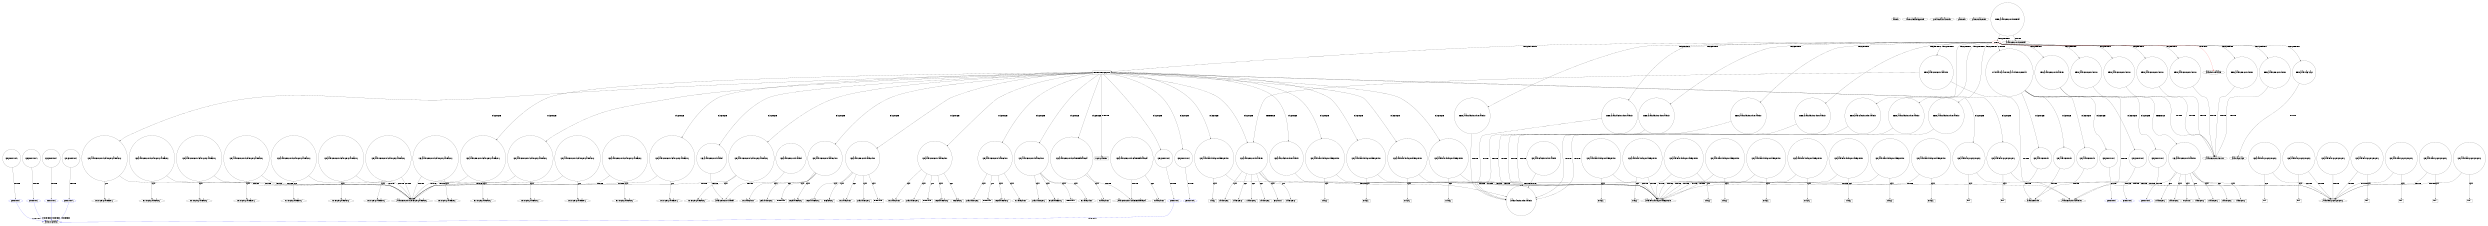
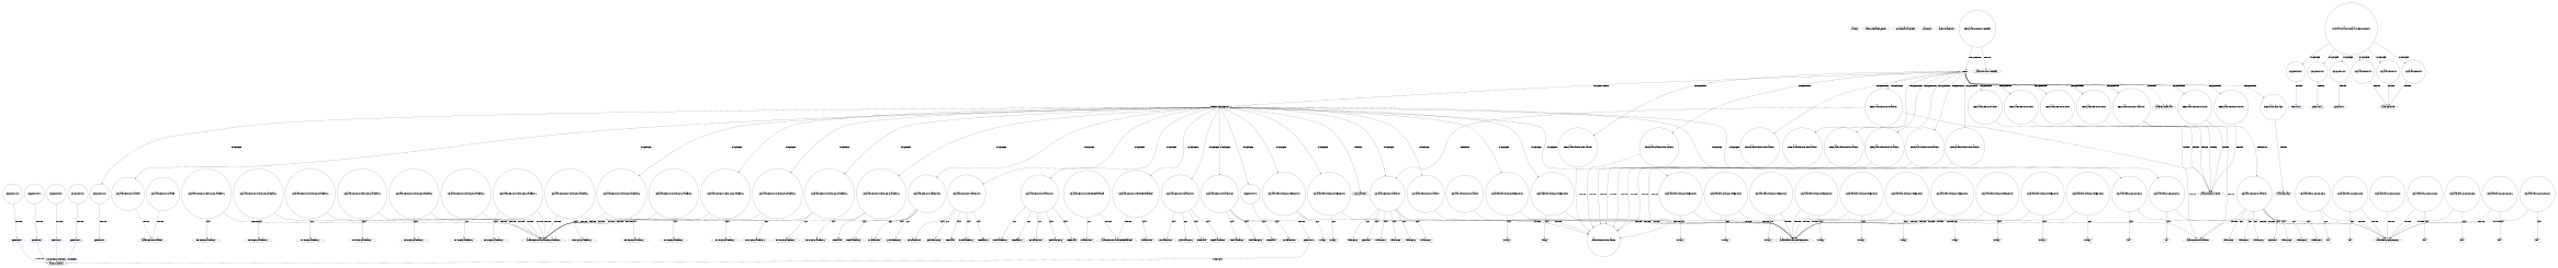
  digraph {
    node [isFrameworkType=false vertexType=VARIABLE_EXPRESION shape=circle]
    baseInfo [category=pattern graphId=907 isAnonymous=false possibleRelation=true isFrameworkType="" vertexType="" shape=""]
    frameworkRelatedTypesInfo [0="javafx.fxml.Initializable" isFrameworkType="" vertexType="" shape=""]
    possibleCollaborationsInfo [0="907~INSTANTIATION-~javafx.fxml.Initializable ~javafx.util.Callback ~false~true" 1="907~INSTANTIATION-~javafx.fxml.Initializable ~javafx.util.Callback ~false~true" 2="907~INSTANTIATION-~javafx.fxml.Initializable ~javafx.util.Callback ~false~true" 3="907~INSTANTIATION-~javafx.fxml.Initializable ~javafx.util.Callback ~false~true" 4="907~INSTANTIATION-CLIENT_METHOD_DECLARATION-~javafx.fxml.Initializable ~javafx.util.Callback ~false~true" isFrameworkType="" vertexType="" shape=""]
    patternInfo [frequency=2.0 patternRootClient=0 isFrameworkType="" vertexType="" shape=""]
    patternInstancesInfo [0="bianconejo-CEFX~/bianconejo-CEFX/CEFX-master/src/cefx/CEPrincipalController.java~CEPrincipalController~2114" 1="bianconejo-CEFX~/bianconejo-CEFX/CEFX-master/src/cefx/CECommandeController.java~CECommandeController~2084" isFrameworkType="" vertexType="" shape=""]
    n6 [label="javafx.util.Callback" vertexType=FRAMEWORK_INTERFACE_TYPE shape=""]
    n7 [color=blue label=ANONYMOUS vertexType=REFERENCE_ANONYMOUS_DECLARATION shape=""]
    n8 [color=blue label=ANONYMOUS vertexType=REFERENCE_ANONYMOUS_DECLARATION shape=""]
    n9 [color=blue label=ANONYMOUS vertexType=REFERENCE_ANONYMOUS_DECLARATION shape=""]
    n10 [color=blue label=ANONYMOUS vertexType=REFERENCE_ANONYMOUS_DECLARATION shape=""]
    n11 [color=blue label=ANONYMOUS vertexType=REFERENCE_ANONYMOUS_DECLARATION shape=""]
    n12 [label="VAR:ANONYMOUS"]
    n13 [label="VAR:ANONYMOUS"]
    n14 [label="VAR:ANONYMOUS"]
    n15 [label="VAR:ANONYMOUS"]
    n16 [label="VAR:ANONYMOUS"]
    n17 [label=METHOD_DECLARATION shape=box vertexType=CLIENT_METHOD_DECLARATION]
    n18 [label="VAR:javafx.scene.control.cell.PropertyValueFactory"]
    n19 [label="VAR:javafx.scene.control.cell.PropertyValueFactory"]
    n20 [label="VAR:javafx.scene.control.cell.PropertyValueFactory"]
    n21 [label="VAR:javafx.scene.control.cell.PropertyValueFactory"]
    n22 [label="VAR:javafx.scene.control.cell.PropertyValueFactory"]
    n23 [label="VAR:ANONYMOUS"]
    n24 [label="VAR:javafx.scene.control.Labeled"]
    n25 [label="VAR:javafx.scene.control.TableColumn"]
    n26 [label="VAR:javafx.scene.control.TableColumn"]
    n27 [label="VAR:javafx.scene.control.TableColumn"]
    n28 [label="VAR:javafx.scene.control.TableColumn"]
    n29 [label="VAR:javafx.scene.control.TableColumn"]
    n30 [label="super.updateItem()" shape=box vertexType=SUPER_CALL]
    n31 [label="VAR:javafx.collections.ObservableList"]
    n32 [label="VAR:javafx.beans.binding.DoubleExpression"]
    n33 [label="VAR:javafx.beans.binding.DoubleExpression"]
    n34 [label="VAR:javafx.beans.binding.DoubleExpression"]
    n35 [label="VAR:javafx.beans.binding.DoubleExpression"]
    n36 [label="VAR:javafx.beans.binding.DoubleExpression"]
    n37 [label="VAR:javafx.scene.control.TableView"]
    n38 [label="VAR:javafx.scene.control.cell.TextFieldTableCell"]
    n39 [label="VAR:javafx.beans.property.Property"]
    n40 [label="VAR:javafx.beans.property.Property"]
    n41 [label="new PropertyValueFactory()" vertexType=CONSTRUCTOR_CALL shape=""]
    n42 [label="javafx.scene.control.cell.PropertyValueFactory" vertexType=FRAMEWORK_CLASS_TYPE shape=""]
    n43 [label="new PropertyValueFactory()" vertexType=CONSTRUCTOR_CALL shape=""]
    n44 [label="new PropertyValueFactory()" vertexType=CONSTRUCTOR_CALL shape=""]
    n45 [label="new PropertyValueFactory()" vertexType=CONSTRUCTOR_CALL shape=""]
    n46 [label="new PropertyValueFactory()" vertexType=CONSTRUCTOR_CALL shape=""]
    n47 [color=blue label=ANONYMOUS vertexType=REFERENCE_ANONYMOUS_DECLARATION shape=""]
    n48 [label="javafx.scene.control.Labeled" vertexType=FRAMEWORK_CLASS_TYPE shape=""]
    n49 [label="new TableColumn()" vertexType=CONSTRUCTOR_CALL shape=""]
    n50 [label="prefWidthProperty()" shape=box vertexType=INSIDE_CALL]
    n51 [label="setResizable()" shape=box vertexType=INSIDE_CALL]
    n52 [label="setCellValueFactory()" shape=box vertexType=INSIDE_CALL]
    n53 [label="new TableColumn()" vertexType=CONSTRUCTOR_CALL shape=""]
    n54 [label="prefWidthProperty()" shape=box vertexType=INSIDE_CALL]
    n55 [label="setResizable()" shape=box vertexType=INSIDE_CALL]
    n56 [label="setCellValueFactory()" shape=box vertexType=INSIDE_CALL]
    n57 [label="setCellFactory()" shape=box vertexType=INSIDE_CALL]
    n58 [label="new TableColumn()" vertexType=CONSTRUCTOR_CALL shape=""]
    n59 [label="prefWidthProperty()" shape=box vertexType=INSIDE_CALL]
    n60 [label="setResizable()" shape=box vertexType=INSIDE_CALL]
    n61 [label="setCellValueFactory()" shape=box vertexType=INSIDE_CALL]
    n62 [label="setCellFactory()" shape=box vertexType=INSIDE_CALL]
    n63 [label="new TableColumn()" vertexType=CONSTRUCTOR_CALL shape=""]
    n64 [label="prefWidthProperty()" shape=box vertexType=INSIDE_CALL]
    n65 [label="setResizable()" shape=box vertexType=INSIDE_CALL]
    n66 [label="setCellValueFactory()" shape=box vertexType=INSIDE_CALL]
    n67 [label="new TableColumn()" vertexType=CONSTRUCTOR_CALL shape=""]
    n68 [label="prefWidthProperty()" shape=box vertexType=INSIDE_CALL]
    n69 [label="setResizable()" shape=box vertexType=INSIDE_CALL]
    n70 [label="setCellValueFactory()" shape=box vertexType=INSIDE_CALL]
    n71 [label="javafx.collections.ObservableList" vertexType=FRAMEWORK_INTERFACE_TYPE]
    n72 [label="multiply()" shape=box vertexType=INSIDE_CALL]
    n73 [label="javafx.beans.binding.DoubleExpression" vertexType=FRAMEWORK_CLASS_TYPE shape=""]
    n74 [label="multiply()" shape=box vertexType=INSIDE_CALL]
    n75 [label="multiply()" shape=box vertexType=INSIDE_CALL]
    n76 [label="multiply()" shape=box vertexType=INSIDE_CALL]
    n77 [label="multiply()" shape=box vertexType=INSIDE_CALL]
    n78 [label="javafx.scene.control.TableView" vertexType=FRAMEWORK_CLASS_TYPE shape=""]
    n79 [label="widthProperty()" shape=box vertexType=INSIDE_CALL]
    n80 [label="widthProperty()" shape=box vertexType=INSIDE_CALL]
    n81 [label="widthProperty()" shape=box vertexType=INSIDE_CALL]
    n82 [label="widthProperty()" shape=box vertexType=INSIDE_CALL]
    n83 [label="widthProperty()" shape=box vertexType=INSIDE_CALL]
    n84 [label="getColumns()" shape=box vertexType=INSIDE_CALL]
    n85 [label="javafx.scene.control.cell.TextFieldTableCell" vertexType=FRAMEWORK_CLASS_TYPE shape=""]
    n86 [label="forTableColumn()" shape=box vertexType=INSIDE_CALL]
    n87 [label="javafx.beans.property.Property" vertexType=FRAMEWORK_INTERFACE_TYPE shape=""]
    n88 [label="bind()" shape=box vertexType=INSIDE_CALL]
    n89 [label="bind()" shape=box vertexType=INSIDE_CALL]
    n90 [color=red label=CLIENT vertexType=ROOT_CLIENT_CLASS_DECLARATION shape=""]
    n91 [label="FIELD:javafx.scene.control.Button" vertexType=FIELD_DECLARATION]
    n92 [label="FIELD:javafx.scene.control.Button" vertexType=FIELD_DECLARATION]
    n93 [label="FIELD:javafx.scene.control.Button" vertexType=FIELD_DECLARATION]
    n94 [label="FIELD:javafx.scene.control.Button" vertexType=FIELD_DECLARATION]
    n95 [label="FIELD:javafx.scene.control.Button" vertexType=FIELD_DECLARATION]
    n96 [label="FIELD:javafx.scene.control.Button" vertexType=FIELD_DECLARATION]
    n97 [label="FIELD:javafx.collections.ObservableList" vertexType=FIELD_DECLARATION]
    n98 [label="FIELD:javafx.collections.ObservableList" vertexType=FIELD_DECLARATION]
    n99 [label="FIELD:javafx.collections.ObservableList" vertexType=FIELD_DECLARATION]
    n100 [label="FIELD:javafx.collections.ObservableList" vertexType=FIELD_DECLARATION]
    n101 [label="FIELD:javafx.collections.ObservableList" vertexType=FIELD_DECLARATION]
    n102 [label="FIELD:javafx.collections.ObservableList" vertexType=FIELD_DECLARATION]
    n103 [label="FIELD:javafx.collections.ObservableList" vertexType=FIELD_DECLARATION]
    n104 [label="FIELD:javafx.collections.ObservableList" vertexType=FIELD_DECLARATION]
    n105 [label="void initialize(java.net.URL,java.util.ResourceBundle)" vertexType=OVERRIDING_METHOD_DECLARATION]
    n106 [label="javafx.fxml.Initializable" vertexType=FRAMEWORK_INTERFACE_TYPE shape=""]
    n107 [label="FIELD:javafx.scene.control.TableView" vertexType=FIELD_DECLARATION]
    n108 [label="FIELD:javafx.scene.control.TableView" vertexType=FIELD_DECLARATION]
    n109 [label="FIELD:javafx.stage.Stage" vertexType=FIELD_DECLARATION]
    n110 [label="javafx.scene.control.Button" vertexType=FRAMEWORK_CLASS_TYPE shape=""]
    n111 [label="VAR:ANONYMOUS"]
    n112 [label="VAR:ANONYMOUS"]
    n113 [label="VAR:ANONYMOUS"]
    n114 [label="VAR:javafx.scene.Node"]
    n115 [label="VAR:javafx.scene.Node"]
    n116 [label="VAR:javafx.scene.Node"]
    n117 [label="FIELD:javafx.scene.control.TextField" vertexType=FIELD_DECLARATION]
    n118 [label="javafx.scene.control.TextField" vertexType=FRAMEWORK_CLASS_TYPE shape=""]
    n119 [label="VAR:javafx.scene.control.TableView"]
    n120 [label="javafx.stage.Stage" vertexType=FRAMEWORK_CLASS_TYPE shape=""]
    n121 [color=blue label=ANONYMOUS vertexType=REFERENCE_ANONYMOUS_DECLARATION shape=""]
    n122 [color=blue label=ANONYMOUS vertexType=REFERENCE_ANONYMOUS_DECLARATION shape=""]
    n123 [color=blue label=ANONYMOUS vertexType=REFERENCE_ANONYMOUS_DECLARATION shape=""]
    n124 [label="javafx.scene.Node" vertexType=FRAMEWORK_CLASS_TYPE shape=""]
    n125 [label="widthProperty()" shape=box vertexType=INSIDE_CALL]
    n126 [label="widthProperty()" shape=box vertexType=INSIDE_CALL]
    n127 [label="widthProperty()" shape=box vertexType=INSIDE_CALL]
    n128 [label="widthProperty()" shape=box vertexType=INSIDE_CALL]
    n129 [label="widthProperty()" shape=box vertexType=INSIDE_CALL]
    n130 [label="widthProperty()" shape=box vertexType=INSIDE_CALL]
    n131 [label="getColumns()" shape=box vertexType=INSIDE_CALL]
    n132 [label="VAR:javafx.scene.control.cell.PropertyValueFactory"]
    n133 [label="new PropertyValueFactory()" vertexType=CONSTRUCTOR_CALL shape=""]
    n134 [label="VAR:javafx.scene.control.cell.PropertyValueFactory"]
    n135 [label="new PropertyValueFactory()" vertexType=CONSTRUCTOR_CALL shape=""]
    n136 [label="VAR:javafx.scene.control.cell.PropertyValueFactory"]
    n137 [label="new PropertyValueFactory()" vertexType=CONSTRUCTOR_CALL shape=""]
    n138 [label="VAR:javafx.scene.control.cell.PropertyValueFactory"]
    n139 [label="new PropertyValueFactory()" vertexType=CONSTRUCTOR_CALL shape=""]
    n140 [label="VAR:javafx.scene.control.cell.PropertyValueFactory"]
    n141 [label="new PropertyValueFactory()" vertexType=CONSTRUCTOR_CALL shape=""]
    n142 [label="VAR:javafx.scene.control.cell.PropertyValueFactory"]
    n143 [label="new PropertyValueFactory()" vertexType=CONSTRUCTOR_CALL shape=""]
    n144 [label="VAR:javafx.scene.control.cell.PropertyValueFactory"]
    n145 [label="new PropertyValueFactory()" vertexType=CONSTRUCTOR_CALL shape=""]
    n146 [label="VAR:javafx.scene.control.cell.PropertyValueFactory"]
    n147 [label="new PropertyValueFactory()" vertexType=CONSTRUCTOR_CALL shape=""]
    n148 [label="VAR:javafx.scene.control.cell.PropertyValueFactory"]
    n149 [label="new PropertyValueFactory()" vertexType=CONSTRUCTOR_CALL shape=""]
    n150 [label="VAR:javafx.collections.ObservableList"]
    n151 [label="VAR:javafx.beans.binding.DoubleExpression"]
    n152 [label="multiply()" shape=box vertexType=INSIDE_CALL]
    n153 [label="VAR:javafx.beans.binding.DoubleExpression"]
    n154 [label="multiply()" shape=box vertexType=INSIDE_CALL]
    n155 [label="VAR:javafx.beans.binding.DoubleExpression"]
    n156 [label="multiply()" shape=box vertexType=INSIDE_CALL]
    n157 [label="VAR:javafx.beans.binding.DoubleExpression"]
    n158 [label="multiply()" shape=box vertexType=INSIDE_CALL]
    n159 [label="VAR:javafx.beans.binding.DoubleExpression"]
    n160 [label="multiply()" shape=box vertexType=INSIDE_CALL]
    n161 [label="VAR:javafx.beans.binding.DoubleExpression"]
    n162 [label="multiply()" shape=box vertexType=INSIDE_CALL]
    n163 [label="VAR:javafx.beans.binding.DoubleExpression"]
    n164 [label="multiply()" shape=box vertexType=INSIDE_CALL]
    n165 [label="VAR:javafx.beans.binding.DoubleExpression"]
    n166 [label="multiply()" shape=box vertexType=INSIDE_CALL]
    n167 [label="VAR:javafx.beans.binding.DoubleExpression"]
    n168 [label="multiply()" shape=box vertexType=INSIDE_CALL]
    n169 [label="VAR:javafx.scene.control.Labeled"]
    n170 [label="VAR:javafx.scene.control.cell.TextFieldTableCell"]
    n171 [label="forTableColumn()" shape=box vertexType=INSIDE_CALL]
    n172 [label="VAR:javafx.beans.property.Property"]
    n173 [label="bind()" shape=box vertexType=INSIDE_CALL]
    n174 [label="VAR:javafx.beans.property.Property"]
    n175 [label="bind()" shape=box vertexType=INSIDE_CALL]
    n176 [label="VAR:javafx.beans.property.Property"]
    n177 [label="bind()" shape=box vertexType=INSIDE_CALL]
    n178 [label="VAR:javafx.beans.property.Property"]
    n179 [label="bind()" shape=box vertexType=INSIDE_CALL]
    n180 [label="VAR:javafx.beans.property.Property"]
    n181 [label="bind()" shape=box vertexType=INSIDE_CALL]
    n182 [label="VAR:javafx.beans.property.Property"]
    n183 [label="bind()" shape=box vertexType=INSIDE_CALL]
    n184 [label="VAR:javafx.beans.property.Property"]
    n7 -> n6 [color=blue label=IMPLEMENT]
    n8 -> n6 [color=blue label=IMPLEMENT]
    n9 -> n6 [color=blue label=IMPLEMENT]
    n10 -> n6 [color=blue label=IMPLEMENT]
    n11 -> n6 [color=blue label=IMPLEMENT]
    n12 -> n10 [label=OF_TYPE]
    n13 -> n9 [label=OF_TYPE]
    n14 -> n8 [label=OF_TYPE]
    n15 -> n11 [label=OF_TYPE]
    n16 -> n7 [label=OF_TYPE]
    n17 -> n15 [label=INSTANTIATE]
    n17 -> n18 [label=INSTANTIATE]
    n17 -> n19 [label=INSTANTIATE]
    n17 -> n20 [label=INSTANTIATE]
    n17 -> n21 [label=INSTANTIATE]
    n17 -> n22 [label=INSTANTIATE]
    n17 -> n23 [label=INSTANTIATE]
    n17 -> n24 [label=INSTANTIATE]
    n17 -> n25 [label=INSTANTIATE]
    n17 -> n26 [label=INSTANTIATE]
    n17 -> n27 [label=INSTANTIATE]
    n17 -> n28 [label=INSTANTIATE]
    n17 -> n29 [label=INSTANTIATE]
    n17 -> n30 [label=OVERRIDE]
    n17 -> n31 [label=INSTANTIATE]
    n17 -> n32 [label=INSTANTIATE]
    n17 -> n33 [label=INSTANTIATE]
    n17 -> n34 [label=INSTANTIATE]
    n17 -> n35 [label=INSTANTIATE]
    n17 -> n36 [label=INSTANTIATE]
    n17 -> n37 [label=INSTANTIATE]
    n17 -> n38 [label=INSTANTIATE]
    n17 -> n39 [label=INSTANTIATE]
    n17 -> n40 [label=INSTANTIATE]
    n18 -> n41 [label=CALL]
    n18 -> n42 [label=OF_TYPE]
    n19 -> n42 [label=OF_TYPE]
    n19 -> n43 [label=CALL]
    n20 -> n42 [label=OF_TYPE]
    n20 -> n44 [label=CALL]
    n21 -> n42 [label=OF_TYPE]
    n21 -> n45 [label=CALL]
    n22 -> n42 [label=OF_TYPE]
    n22 -> n46 [label=CALL]
    n23 -> n47 [label=OF_TYPE]
    n24 -> n48 [label=OF_TYPE]
    n25 -> n49 [label=CALL]
    n25 -> n50 [label=CALL]
    n25 -> n51 [label=CALL]
    n25 -> n52 [label=CALL]
    n26 -> n53 [label=CALL]
    n26 -> n54 [label=CALL]
    n26 -> n55 [label=CALL]
    n26 -> n56 [label=CALL]
    n26 -> n57 [label=CALL]
    n27 -> n58 [label=CALL]
    n27 -> n59 [label=CALL]
    n27 -> n60 [label=CALL]
    n27 -> n61 [label=CALL]
    n27 -> n62 [label=CALL]
    n28 -> n63 [label=CALL]
    n28 -> n64 [label=CALL]
    n28 -> n65 [label=CALL]
    n28 -> n66 [label=CALL]
    n29 -> n67 [label=CALL]
    n29 -> n68 [label=CALL]
    n29 -> n69 [label=CALL]
    n29 -> n70 [label=CALL]
    n31 -> n71 [label=OF_TYPE]
    n32 -> n72 [label=CALL]
    n32 -> n73 [label=OF_TYPE]
    n33 -> n73 [label=OF_TYPE]
    n33 -> n74 [label=CALL]
    n34 -> n73 [label=OF_TYPE]
    n34 -> n75 [label=CALL]
    n35 -> n73 [label=OF_TYPE]
    n35 -> n76 [label=CALL]
    n36 -> n73 [label=OF_TYPE]
    n36 -> n77 [label=CALL]
    n37 -> n78 [label=OF_TYPE]
    n37 -> n79 [label=CALL]
    n37 -> n80 [label=CALL]
    n37 -> n81 [label=CALL]
    n37 -> n82 [label=CALL]
    n37 -> n83 [label=CALL]
    n37 -> n84 [label=CALL]
    n38 -> n85 [label=OF_TYPE]
    n38 -> n86 [label=CALL]
    n39 -> n87 [label=OF_TYPE]
    n39 -> n88 [label=CALL]
    n40 -> n87 [label=OF_TYPE]
    n40 -> n89 [label=CALL]
    n90 -> n17 [label=DECLARE_METHOD]
    n90 -> n91 [label=DECLARE_FIELD]
    n90 -> n92 [label=DECLARE_FIELD]
    n90 -> n93 [label=DECLARE_FIELD]
    n90 -> n94 [label=DECLARE_FIELD]
    n90 -> n95 [label=DECLARE_FIELD]
    n90 -> n96 [label=DECLARE_FIELD]
    n90 -> n97 [label=DECLARE_FIELD]
    n90 -> n98 [label=DECLARE_FIELD]
    n90 -> n99 [label=DECLARE_FIELD]
    n90 -> n100 [label=DECLARE_FIELD]
    n90 -> n101 [label=DECLARE_FIELD]
    n90 -> n102 [label=DECLARE_FIELD]
    n90 -> n103 [label=DECLARE_FIELD]
    n90 -> n104 [label=DECLARE_FIELD]
-   n90 -> n105 [label=OVERRIDE]
    n90 -> n106 [color=red label=IMPLEMENT]
    n90 -> n107 [label=DECLARE_FIELD]
    n90 -> n108 [label=DECLARE_FIELD]
    n90 -> n109 [label=DECLARE_FIELD]
    n91 -> n110 [label=OF_TYPE]
    n92 -> n110 [label=OF_TYPE]
    n93 -> n110 [label=OF_TYPE]
    n94 -> n110 [label=OF_TYPE]
    n95 -> n110 [label=OF_TYPE]
    n96 -> n110 [label=OF_TYPE]
    n97 -> n71 [label=OF_TYPE]
    n98 -> n71 [label=OF_TYPE]
    n99 -> n71 [label=OF_TYPE]
    n100 -> n71 [label=OF_TYPE]
    n101 -> n71 [label=OF_TYPE]
    n102 -> n71 [label=OF_TYPE]
    n103 -> n71 [label=OF_TYPE]
    n104 -> n71 [label=OF_TYPE]
    n105 -> n111 [label=INSTANTIATE]
    n105 -> n112 [label=INSTANTIATE]
    n105 -> n113 [label=INSTANTIATE]
    n105 -> n114 [label=INSTANTIATE]
    n105 -> n115 [label=INSTANTIATE]
    n105 -> n116 [label=INSTANTIATE]
    n107 -> n37 [label=REFERENCE]
    n107 -> n78 [label=OF_TYPE]
    n108 -> n78 [label=OF_TYPE]
    n108 -> n119 [label=REFERENCE]
    n109 -> n120 [label=OF_TYPE]
    n111 -> n121 [label=OF_TYPE]
    n112 -> n122 [label=OF_TYPE]
    n113 -> n123 [label=OF_TYPE]
    n114 -> n124 [label=OF_TYPE]
    n115 -> n124 [label=OF_TYPE]
    n116 -> n124 [label=OF_TYPE]
    n117 -> n90 [label=DECLARE_FIELD]
    n117 -> n118 [label=OF_TYPE]
    n119 -> n78 [label=OF_TYPE]
    n119 -> n125 [label=CALL]
    n119 -> n126 [label=CALL]
    n119 -> n127 [label=CALL]
    n119 -> n128 [label=CALL]
    n119 -> n129 [label=CALL]
    n119 -> n130 [label=CALL]
    n119 -> n131 [label=CALL]
    n132 -> n42 [label=OF_TYPE]
    n132 -> n133 [label=CALL]
    n134 -> n42 [label=OF_TYPE]
    n134 -> n135 [label=CALL]
    n136 -> n42 [label=OF_TYPE]
    n136 -> n137 [label=CALL]
    n138 -> n42 [label=OF_TYPE]
    n138 -> n139 [label=CALL]
    n140 -> n42 [label=OF_TYPE]
    n140 -> n141 [label=CALL]
    n142 -> n42 [label=OF_TYPE]
    n142 -> n143 [label=CALL]
    n144 -> n42 [label=OF_TYPE]
    n144 -> n145 [label=CALL]
    n146 -> n42 [label=OF_TYPE]
    n146 -> n147 [label=CALL]
    n148 -> n42 [label=OF_TYPE]
    n148 -> n149 [label=CALL]
    n150 -> n71 [label=OF_TYPE]
    n151 -> n73 [label=OF_TYPE]
    n151 -> n152 [label=CALL]
    n153 -> n73 [label=OF_TYPE]
    n153 -> n154 [label=CALL]
    n155 -> n73 [label=OF_TYPE]
    n155 -> n156 [label=CALL]
    n157 -> n73 [label=OF_TYPE]
    n157 -> n158 [label=CALL]
    n159 -> n73 [label=OF_TYPE]
    n159 -> n160 [label=CALL]
    n161 -> n73 [label=OF_TYPE]
    n161 -> n162 [label=CALL]
    n163 -> n73 [label=OF_TYPE]
    n163 -> n164 [label=CALL]
    n165 -> n73 [label=OF_TYPE]
    n165 -> n166 [label=CALL]
    n167 -> n73 [label=OF_TYPE]
    n167 -> n168 [label=CALL]
    n169 -> n48 [label=OF_TYPE]
    n170 -> n85 [label=OF_TYPE]
    n170 -> n171 [label=CALL]
    n172 -> n87 [label=OF_TYPE]
    n172 -> n173 [label=CALL]
    n174 -> n87 [label=OF_TYPE]
    n174 -> n175 [label=CALL]
    n176 -> n87 [label=OF_TYPE]
    n176 -> n177 [label=CALL]
    n178 -> n87 [label=OF_TYPE]
    n178 -> n179 [label=CALL]
    n180 -> n87 [label=OF_TYPE]
    n180 -> n181 [label=CALL]
    n182 -> n87 [label=OF_TYPE]
    n182 -> n183 [label=CALL]
    n184 -> n87 [label=OF_TYPE]
  }
